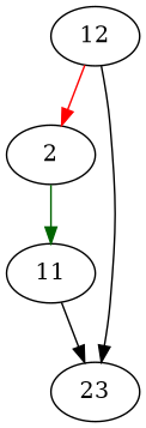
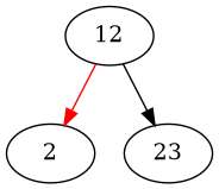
  strict digraph {
    2 [entry=true]
-   11
    n3 [label=23]
    12
-   2 -> 11 [color=darkgreen cond=true]
-   11 -> n3
    12 -> 2 [color=red cond=false]
    12 -> n3
  }
